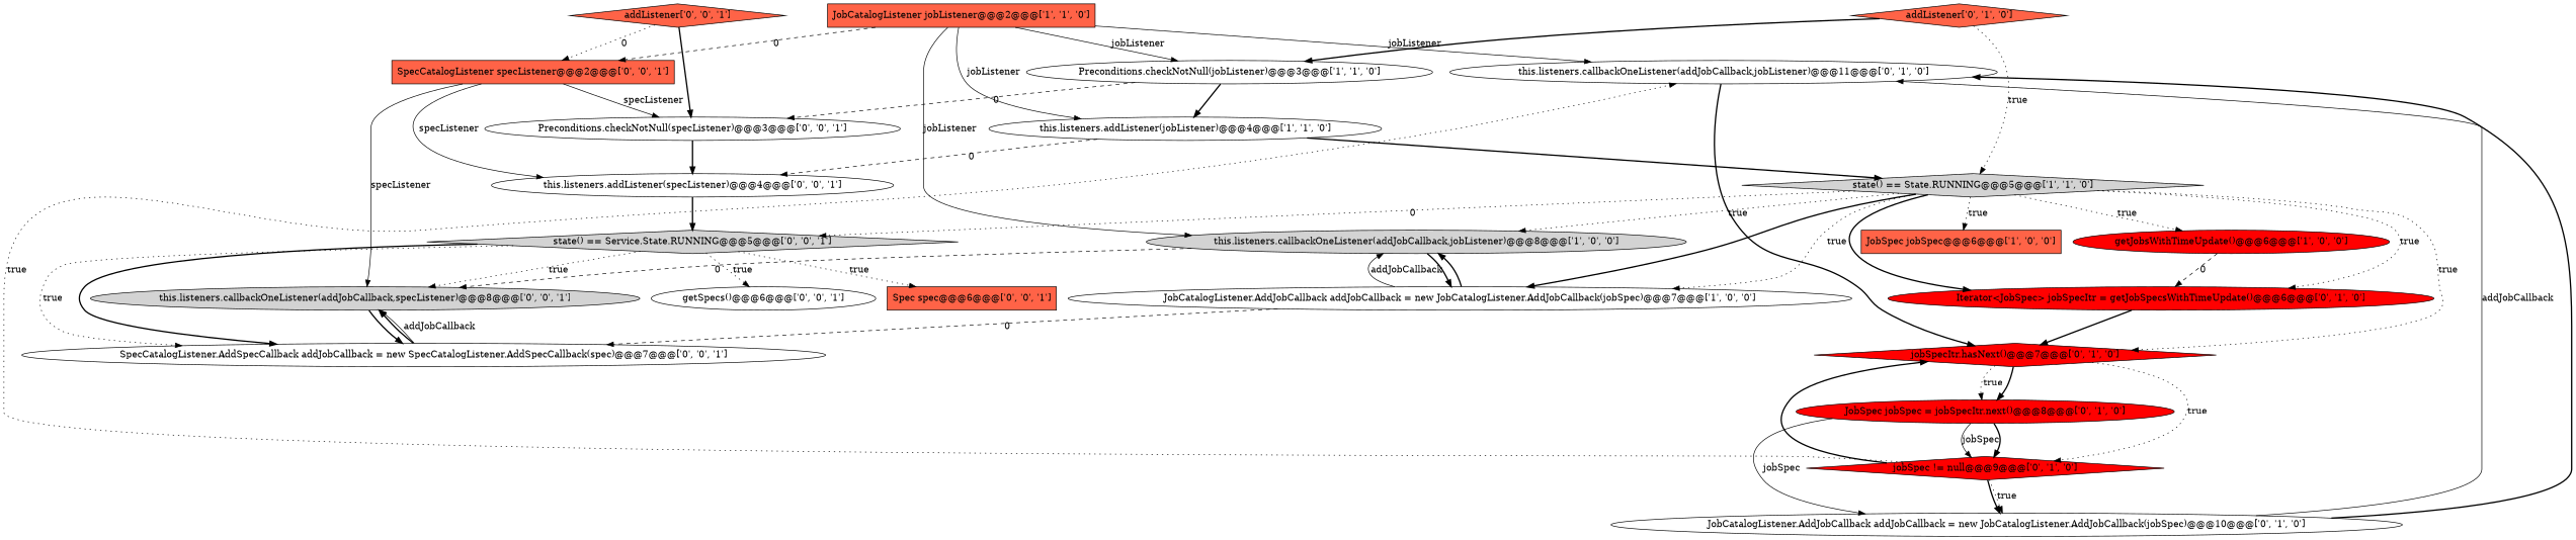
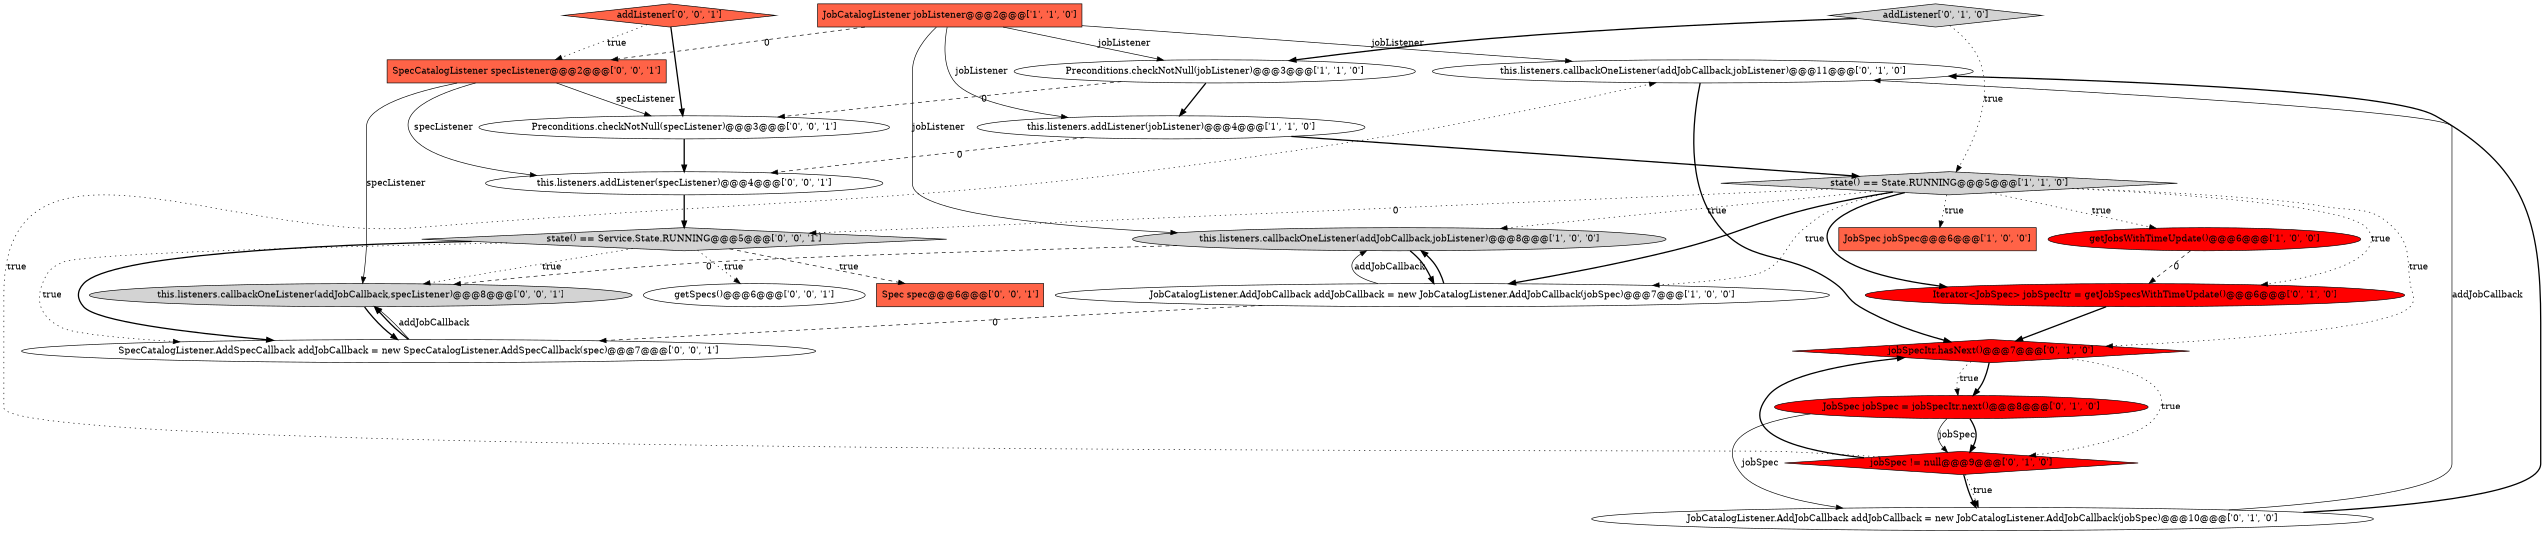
  digraph {
    node [fillcolor=white shape=ellipse style=filled]
    edge [style=bold]
    n1 [label="this.listeners.callbackOneListener(addJobCallback,jobListener)@@@11@@@['0', '1', '0']"]
    n2 [fillcolor=red label="jobSpecItr.hasNext()@@@7@@@['0', '1', '0']" shape=diamond]
    n3 [fillcolor=red label="jobSpec != null@@@9@@@['0', '1', '0']" shape=diamond]
    n4 [fillcolor=red label="JobSpec jobSpec = jobSpecItr.next()@@@8@@@['0', '1', '0']"]
    n5 [fillcolor=lightgray label="this.listeners.callbackOneListener(addJobCallback,jobListener)@@@8@@@['1', '0', '0']"]
    n6 [fillcolor=lightgray label="this.listeners.callbackOneListener(addJobCallback,specListener)@@@8@@@['0', '0', '1']"]
    n7 [label="JobCatalogListener.AddJobCallback addJobCallback = new JobCatalogListener.AddJobCallback(jobSpec)@@@7@@@['1', '0', '0']"]
    n8 [label="SpecCatalogListener.AddSpecCallback addJobCallback = new SpecCatalogListener.AddSpecCallback(spec)@@@7@@@['0', '0', '1']"]
    n9 [label="JobCatalogListener.AddJobCallback addJobCallback = new JobCatalogListener.AddJobCallback(jobSpec)@@@10@@@['0', '1', '0']"]
    n10 [fillcolor=tomato label="addListener['0', '0', '1']" shape=diamond]
    n11 [label="Preconditions.checkNotNull(specListener)@@@3@@@['0', '0', '1']"]
    n12 [fillcolor=tomato label="SpecCatalogListener specListener@@@2@@@['0', '0', '1']" shape=box]
    n13 [label="this.listeners.addListener(specListener)@@@4@@@['0', '0', '1']"]
-   n14 [fillcolor=tomato label="addListener['0', '1', '0']" shape=diamond]
+   n14 [fillcolor=lightgray label="addListener['0', '1', '0']" shape=diamond]
    n15 [label="Preconditions.checkNotNull(jobListener)@@@3@@@['1', '1', '0']"]
    n16 [fillcolor=lightgray label="state() == State.RUNNING@@@5@@@['1', '1', '0']" shape=diamond]
    n17 [fillcolor=tomato label="JobCatalogListener jobListener@@@2@@@['1', '1', '0']" shape=box]
    n18 [label="this.listeners.addListener(jobListener)@@@4@@@['1', '1', '0']"]
    n19 [fillcolor=lightgray label="state() == Service.State.RUNNING@@@5@@@['0', '0', '1']" shape=diamond]
    n20 [label="getSpecs()@@@6@@@['0', '0', '1']"]
    n21 [fillcolor=tomato label="Spec spec@@@6@@@['0', '0', '1']" shape=box]
    n22 [fillcolor=red label="Iterator<JobSpec> jobSpecItr = getJobSpecsWithTimeUpdate()@@@6@@@['0', '1', '0']"]
    n23 [fillcolor=tomato label="JobSpec jobSpec@@@6@@@['1', '0', '0']" shape=box]
    n24 [fillcolor=red label="getJobsWithTimeUpdate()@@@6@@@['1', '0', '0']"]
    n1 -> n2
    n2 -> n3 [label=true style=dotted]
    n2 -> n4
    n2 -> n4 [label=true style=dotted]
    n3 -> n1 [label=true style=dotted]
    n3 -> n2
    n3 -> n9 [label=true style=dotted]
    n3 -> n9
    n4 -> n3 [label=jobSpec style=solid]
    n4 -> n3
    n4 -> n9 [label=jobSpec style=solid]
    n5 -> n6 [label=0 style=dashed]
    n5 -> n7
    n6 -> n8
    n7 -> n5 [label=addJobCallback style=solid]
    n7 -> n5
    n7 -> n8 [label=0 style=dashed]
    n8 -> n6
    n8 -> n6 [label=addJobCallback style=solid]
    n9 -> n1 [label=addJobCallback style=solid]
    n9 -> n1
    n10 -> n11
-   n10 -> n12 [label=0 style=dotted]
+   n10 -> n12 [label=true style=dotted]
    n11 -> n13
    n12 -> n6 [label=specListener style=solid]
    n12 -> n11 [label=specListener style=solid]
    n12 -> n13 [label=specListener style=solid]
    n13 -> n19
    n14 -> n15
    n14 -> n16 [label=true style=dotted]
    n15 -> n11 [label=0 style=dashed]
    n15 -> n18
    n16 -> n2 [label=true style=dotted]
    n16 -> n5 [label=true style=dotted]
    n16 -> n7 [label=true style=dotted]
    n16 -> n7
    n16 -> n19 [label=0 style=dotted]
    n16 -> n22 [label=true style=dotted]
    n16 -> n22
    n16 -> n23 [label=true style=dotted]
    n16 -> n24 [label=true style=dotted]
    n17 -> n1 [label=jobListener style=solid]
    n17 -> n5 [label=jobListener style=solid]
    n17 -> n12 [label=0 style=dashed]
    n17 -> n15 [label=jobListener style=solid]
    n17 -> n18 [label=jobListener style=solid]
    n18 -> n13 [label=0 style=dashed]
    n18 -> n16
    n19 -> n6 [label=true style=dotted]
    n19 -> n8 [label=true style=dotted]
    n19 -> n8
    n19 -> n20 [label=true style=dotted]
-   n19 -> n21 [label=true style=dotted]
+   n19 -> n21 [label=true style=dashed]
    n22 -> n2
    n24 -> n22 [label=0 style=dashed]
  }
